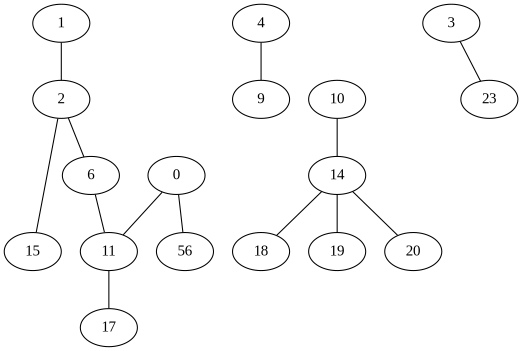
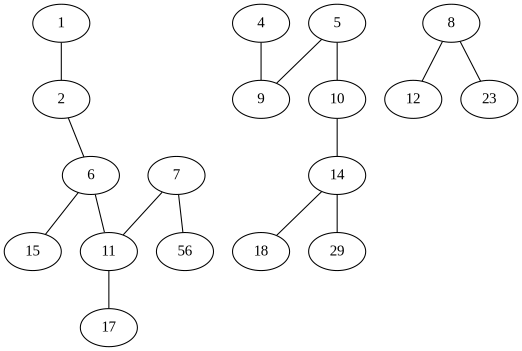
  graph {
    fontname="Liberation Serif"
    node [chem=C fontname="Liberation Serif"]
    edge [fontname="Liberation Serif" valence=1]
    1
    2
    6
    4 [chem=S]
    9 [chem=N]
+   5
    10 [chem=O]
    11
    15 [chem=H]
-   7 [label=0]
+   7
    n11 [chem=H label=56]
-   8 [chem=N label=3]
+   8 [chem=N]
+   12 [chem=O]
    n14 [chem=O label=23]
    14
    17 [chem=H]
    18 [chem=H]
-   19 [chem=H]
-   20 [chem=H]
+   19 [chem=H label=29]
    1 -- 2 [valence=2]
    2 -- 6
    6 -- 11 [valence=2]
-   2 -- 15
+   6 -- 15
    4 -- 9
+   5 -- 9 [valence=2]
+   5 -- 10
    10 -- 14
    11 -- 17
    7 -- 11
    7 -- n11
+   8 -- 12 [valence=2]
    8 -- n14
    14 -- 18
    14 -- 19
-   14 -- 20
  }
